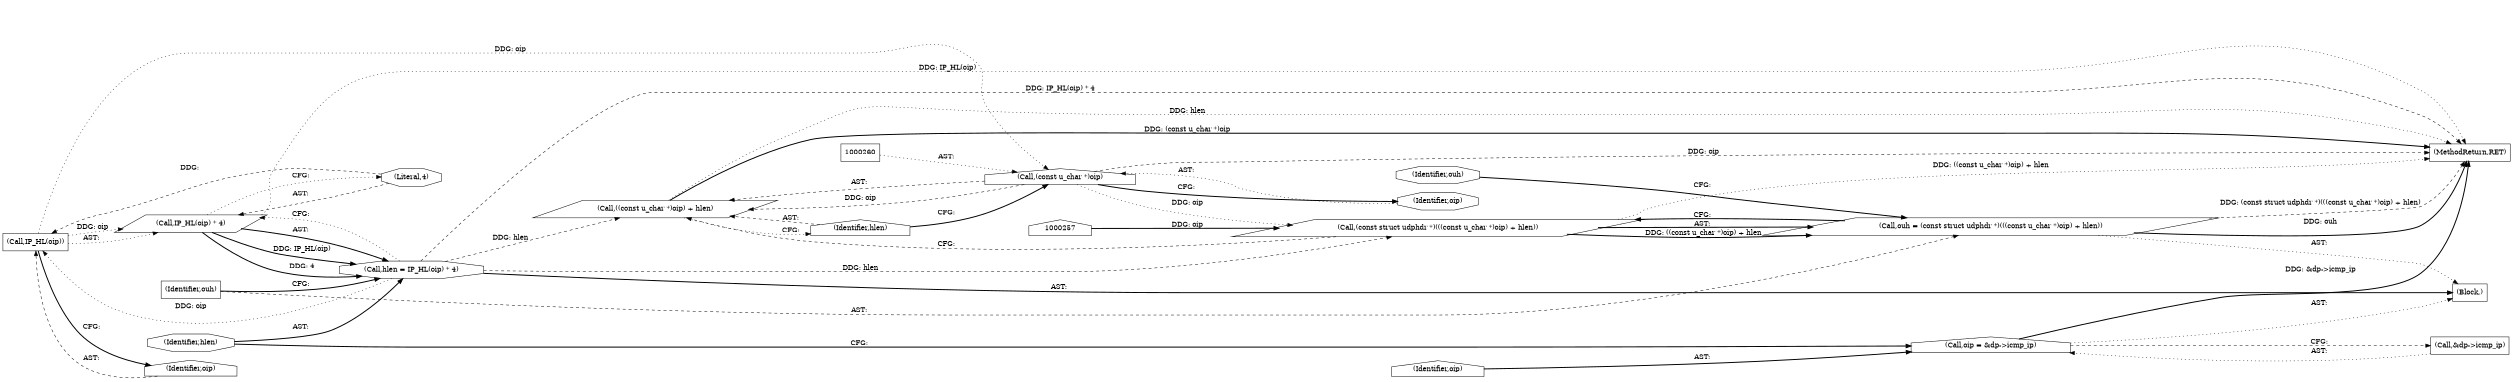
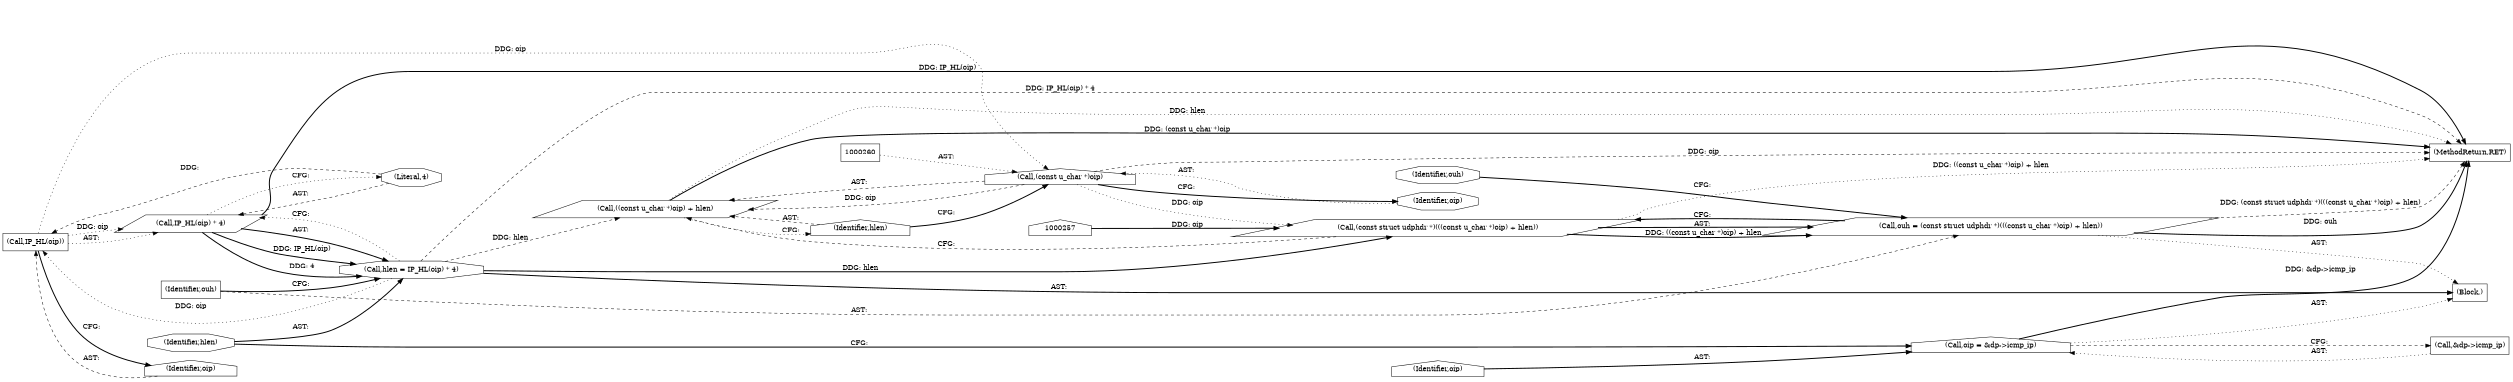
  digraph {
    rankdir=LR
    node [shape=box]
    edge [style=bold]
    n1 [label="(Call,IP_HL(oip))"]
    n2 [label="(Call,IP_HL(oip) * 4)" shape=parallelogram]
    n3 [label="(Call,(const u_char *)oip)" shape=house]
    n4 [label="(Identifier,oip)" shape=house]
    n5 [label="(MethodReturn,RET)"]
    n6 [label="(Call,hlen = IP_HL(oip) * 4)" shape=octagon]
    n7 [label="(Literal,4)" shape=octagon]
    n8 [label="(Call,(const struct udphdr *)(((const u_char *)oip) + hlen))" shape=parallelogram]
    n9 [label="(Call,((const u_char *)oip) + hlen)" shape=parallelogram]
    n10 [label="(Identifier,oip)" shape=octagon]
    n11 [label="(Call,oip = &dp->icmp_ip)" shape=house]
    n12 [label="(Call,&dp->icmp_ip)"]
    n13 [label="(Block,)"]
    n14 [label="(Call,ouh = (const struct udphdr *)(((const u_char *)oip) + hlen))" shape=parallelogram]
    n15 [label="(Identifier,hlen)" shape=house]
    n16 [label="(Identifier,hlen)" shape=octagon]
    n17 [label="(Identifier,ouh)" shape=octagon]
    n18 [label="(Identifier,oip)" shape=house]
    n19 [label="(Identifier,ouh)"]
    1000257 [shape=house]
    1000260
    n1 -> n2 [label="AST: " style=dotted]
    n1 -> n2 [label="DDG: oip" style=dotted]
    n1 -> n3 [label="DDG: oip" style=dotted]
    n1 -> n4 [label="CFG: "]
-   n2 -> n5 [label="DDG: IP_HL(oip)" style=dotted]
+   n2 -> n5 [label="DDG: IP_HL(oip)"]
    n2 -> n6 [label="AST: "]
    n2 -> n6 [label="DDG: IP_HL(oip)"]
    n2 -> n6 [label="DDG: 4"]
    n2 -> n7 [label="CFG: " style=dotted]
    n3 -> n5 [label="DDG: oip" style=dashed]
    n3 -> n8 [label="DDG: oip" style=dotted]
    n3 -> n9 [label="AST: " style=dashed]
    n3 -> n9 [label="DDG: oip" style=dashed]
    n3 -> n10 [label="CFG: "]
    n4 -> n1 [label="AST: " style=dashed]
    n6 -> n1 [label="DDG: oip" style=dotted]
    n6 -> n2 [label="CFG: " style=dotted]
    n6 -> n5 [label="DDG: IP_HL(oip) * 4" style=dashed]
-   n6 -> n8 [label="DDG: hlen" style=dashed]
+   n6 -> n8 [label="DDG: hlen"]
    n6 -> n9 [label="DDG: hlen" style=dashed]
    n6 -> n13 [label="AST: "]
    n7 -> n1 [label="DDG: " style=dashed]
    n7 -> n2 [label="AST: " style=dashed]
    n8 -> n5 [label="DDG: ((const u_char *)oip) + hlen" style=dotted]
    n8 -> n9 [label="CFG: " style=dashed]
    n8 -> n14 [label="AST: "]
    n8 -> n14 [label="DDG: ((const u_char *)oip) + hlen"]
    n9 -> n5 [label="DDG: (const u_char *)oip"]
    n9 -> n5 [label="DDG: hlen" style=dotted]
    n9 -> n15 [label="CFG: " style=dotted]
    n10 -> n3 [label="AST: " style=dotted]
    n11 -> n5 [label="DDG: &dp->icmp_ip"]
    n11 -> n12 [label="CFG: " style=dashed]
    n11 -> n13 [label="AST: " style=dotted]
    n12 -> n11 [label="AST: " style=dotted]
    n14 -> n5 [label="DDG: ouh"]
    n14 -> n5 [label="DDG: (const struct udphdr *)(((const u_char *)oip) + hlen)" style=dashed]
    n14 -> n8 [label="CFG: "]
    n14 -> n13 [label="AST: " style=dotted]
    n15 -> n3 [label="CFG: "]
    n15 -> n9 [label="AST: " style=dashed]
    n16 -> n6 [label="AST: "]
    n16 -> n11 [label="CFG: "]
    n17 -> n14 [label="CFG: "]
    n18 -> n11 [label="AST: "]
    n19 -> n6 [label="CFG: "]
    n19 -> n14 [label="AST: " style=dashed]
    1000257 -> n8 [label="DDG: oip"]
    1000260 -> n3 [label="AST: " style=dotted]
  }
